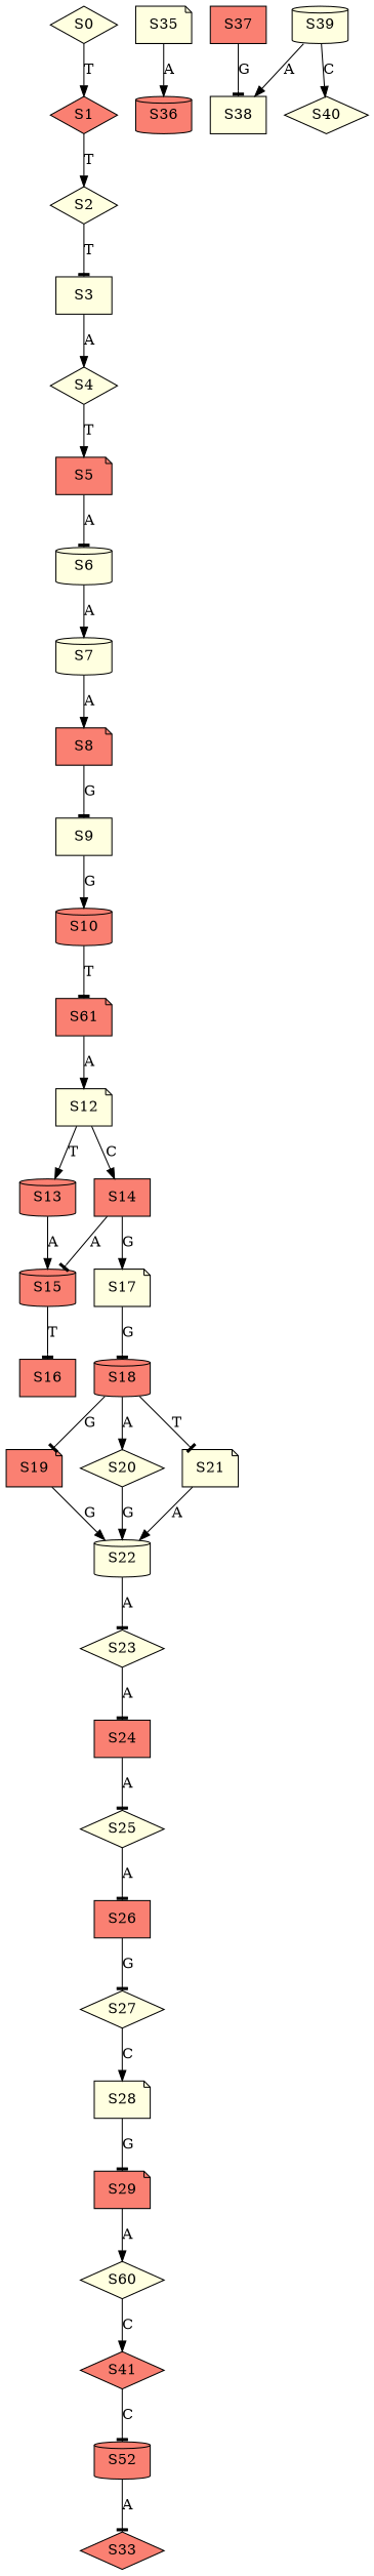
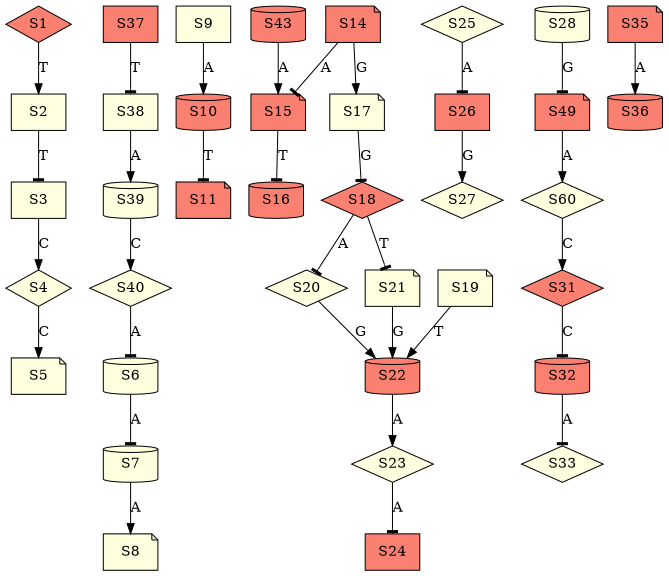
  strict digraph {
    node [fillcolor=lightyellow shape=diamond style=filled]
    edge [arrowhead=normal]
    S1 [fillcolor=salmon]
-   S0
-   S2
+   S2 [shape=box]
    S3 [shape=box]
    S4
-   S5 [fillcolor=salmon shape=note]
+   S5 [shape=note]
    S6 [shape=cylinder]
    S7 [shape=cylinder]
-   S8 [fillcolor=salmon shape=note]
+   S8 [shape=note]
    S9 [shape=box]
    S10 [fillcolor=salmon shape=cylinder]
-   S11 [fillcolor=salmon shape=note label=S61]
-   S12 [shape=note]
-   S13 [fillcolor=salmon shape=cylinder]
-   S14 [fillcolor=salmon shape=box]
-   S15 [fillcolor=salmon shape=cylinder]
+   S11 [fillcolor=salmon shape=note]
+   S13 [fillcolor=salmon shape=cylinder label=S43]
+   S14 [fillcolor=salmon shape=note]
+   S15 [fillcolor=salmon shape=note]
    S17 [shape=note]
-   S16 [fillcolor=salmon shape=box]
-   S18 [fillcolor=salmon shape=cylinder]
-   S19 [fillcolor=salmon shape=note]
+   S16 [fillcolor=salmon shape=cylinder]
+   S18 [fillcolor=salmon]
+   S19 [shape=note]
    S20
    S21 [shape=note]
-   S22 [shape=cylinder]
+   S22 [fillcolor=salmon shape=cylinder]
    S23
    S24 [fillcolor=salmon shape=box]
    S25
    S26 [fillcolor=salmon shape=box]
    S27
-   S28 [shape=note]
-   S29 [fillcolor=salmon shape=note]
+   S28 [shape=cylinder]
+   S29 [fillcolor=salmon shape=note label=S49]
    n31 [label=S60]
-   S31 [fillcolor=salmon label=S41]
-   S32 [fillcolor=salmon shape=cylinder label=S52]
-   S33 [fillcolor=salmon]
-   S35 [shape=note]
+   S31 [fillcolor=salmon]
+   S32 [fillcolor=salmon shape=cylinder]
+   S33
+   S35 [fillcolor=salmon shape=note]
    S36 [fillcolor=salmon shape=cylinder]
    S37 [fillcolor=salmon shape=box]
    S38 [shape=box]
    S39 [shape=cylinder]
    S40
    S1 -> S2 [label=T]
-   S0 -> S1 [label=T]
    S2 -> S3 [arrowhead=tee label=T]
-   S3 -> S4 [label=A]
-   S4 -> S5 [label=T]
-   S5 -> S6 [arrowhead=tee label=A]
-   S6 -> S7 [label=A]
+   S3 -> S4 [label=C]
+   S4 -> S5 [label=C]
+   S40 -> S6 [arrowhead=tee label=A]
+   S6 -> S7 [arrowhead=tee label=A]
    S7 -> S8 [label=A]
-   S8 -> S9 [arrowhead=tee label=G]
-   S9 -> S10 [label=G]
+   S9 -> S10 [label=A]
    S10 -> S11 [arrowhead=tee label=T]
-   S11 -> S12 [label=A]
-   S12 -> S13 [label=T]
-   S12 -> S14 [label=C]
    S13 -> S15 [label=A]
    S14 -> S15 [arrowhead=tee label=A]
    S14 -> S17 [label=G]
    S15 -> S16 [arrowhead=tee label=T]
    S17 -> S18 [arrowhead=tee label=G]
-   S18 -> S19 [arrowhead=tee label=G]
-   S18 -> S20 [label=A]
+   S18 -> S20 [arrowhead=tee label=A]
    S18 -> S21 [arrowhead=tee label=T]
-   S19 -> S22 [label=G]
+   S19 -> S22 [label=T]
    S20 -> S22 [label=G]
-   S21 -> S22 [label=A]
-   S22 -> S23 [arrowhead=tee label=A]
+   S21 -> S22 [label=G]
+   S22 -> S23 [label=A]
    S23 -> S24 [arrowhead=tee label=A]
-   S24 -> S25 [arrowhead=tee label=A]
    S25 -> S26 [arrowhead=tee label=A]
-   S26 -> S27 [arrowhead=tee label=G]
-   S27 -> S28 [label=C]
+   S26 -> S27 [label=G]
    S28 -> S29 [arrowhead=tee label=G]
    S29 -> n31 [label=A]
    n31 -> S31 [label=C]
    S31 -> S32 [arrowhead=tee label=C]
    S32 -> S33 [arrowhead=tee label=A]
    S35 -> S36 [label=A]
-   S37 -> S38 [arrowhead=tee label=G]
-   S39 -> S38 [label=A]
+   S37 -> S38 [arrowhead=tee label=T]
+   S38 -> S39 [label=A]
    S39 -> S40 [label=C]
  }
